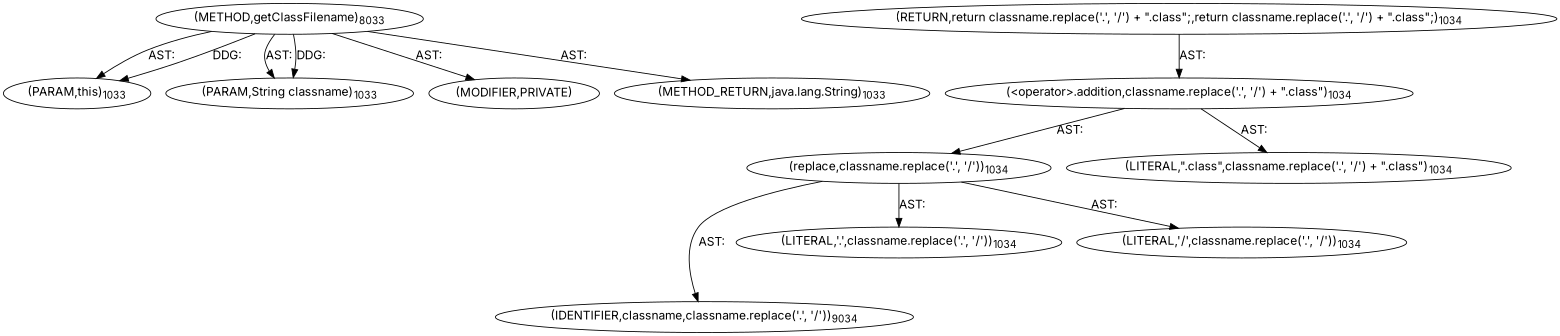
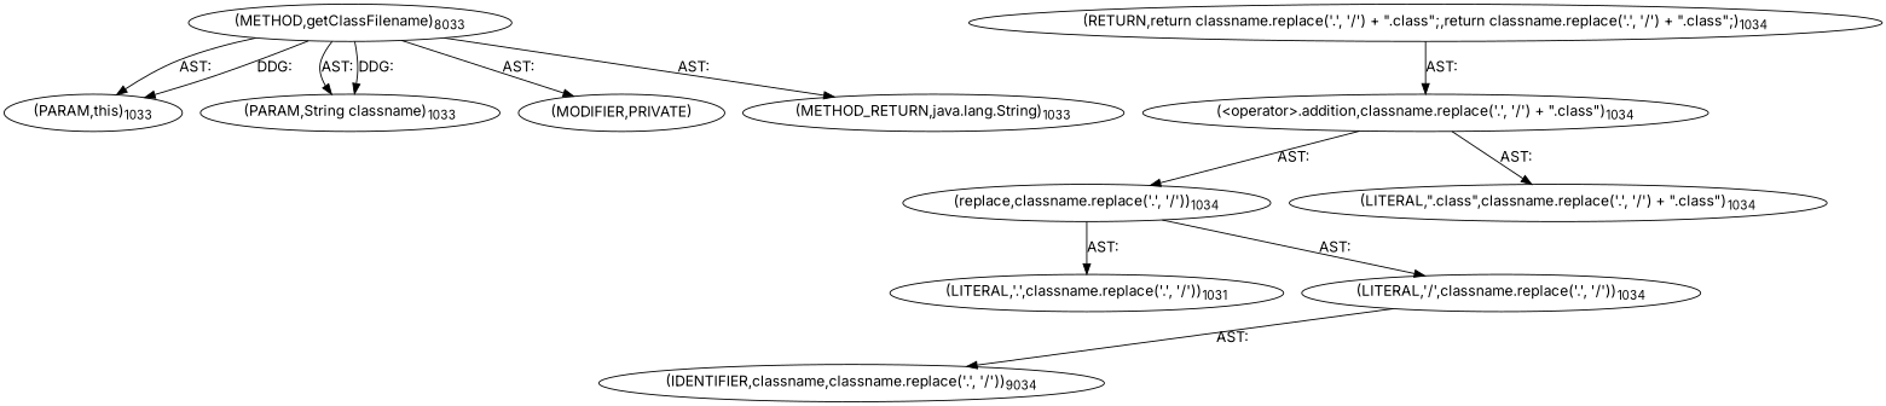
  digraph {
    fontname=Inter
    node [fontname=Inter]
    edge [fontname=Inter]
    n1 [label=<(METHOD,getClassFilename)<SUB>8033</SUB>>]
    n2 [label=<(PARAM,this)<SUB>1033</SUB>>]
    n3 [label=<(PARAM,String classname)<SUB>1033</SUB>>]
    n4 [label=<(MODIFIER,PRIVATE)>]
    n5 [label=<(METHOD_RETURN,java.lang.String)<SUB>1033</SUB>>]
    n6 [label=<(RETURN,return classname.replace('.', '/') + &quot;.class&quot;;,return classname.replace('.', '/') + &quot;.class&quot;;)<SUB>1034</SUB>>]
    n7 [label=<(&lt;operator&gt;.addition,classname.replace('.', '/') + &quot;.class&quot;)<SUB>1034</SUB>>]
    n8 [label=<(replace,classname.replace('.', '/'))<SUB>1034</SUB>>]
    n9 [label=<(LITERAL,&quot;.class&quot;,classname.replace('.', '/') + &quot;.class&quot;)<SUB>1034</SUB>>]
    n10 [label=<(IDENTIFIER,classname,classname.replace('.', '/'))<SUB>9034</SUB>>]
-   n11 [label=<(LITERAL,'.',classname.replace('.', '/'))<SUB>1034</SUB>>]
+   n11 [label=<(LITERAL,'.',classname.replace('.', '/'))<SUB>1031</SUB>>]
    n12 [label=<(LITERAL,'/',classname.replace('.', '/'))<SUB>1034</SUB>>]
    n1 -> n2 [label="AST: "]
    n1 -> n2 [label="DDG: "]
    n1 -> n3 [label="AST: "]
    n1 -> n3 [label="DDG: "]
    n1 -> n4 [label="AST: "]
    n1 -> n5 [label="AST: "]
    n6 -> n7 [label="AST: "]
    n7 -> n8 [label="AST: "]
    n7 -> n9 [label="AST: "]
-   n8 -> n10 [label="AST: "]
+   n12 -> n10 [label="AST: "]
    n8 -> n11 [label="AST: "]
    n8 -> n12 [label="AST: "]
  }
